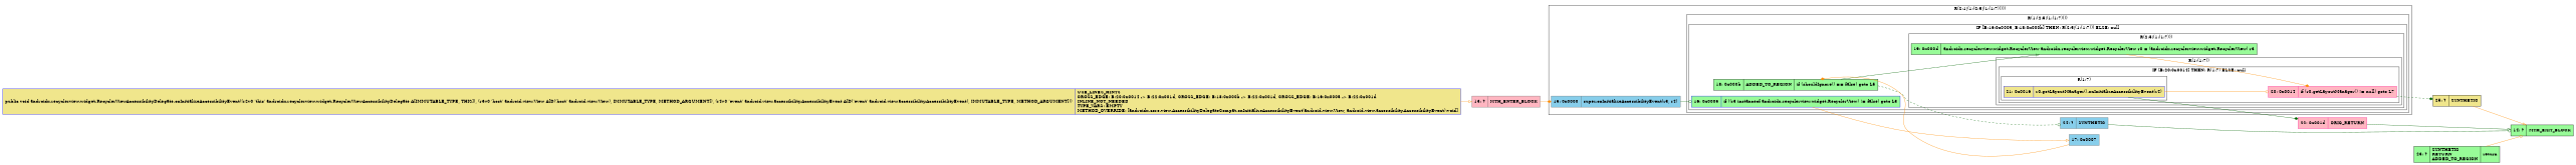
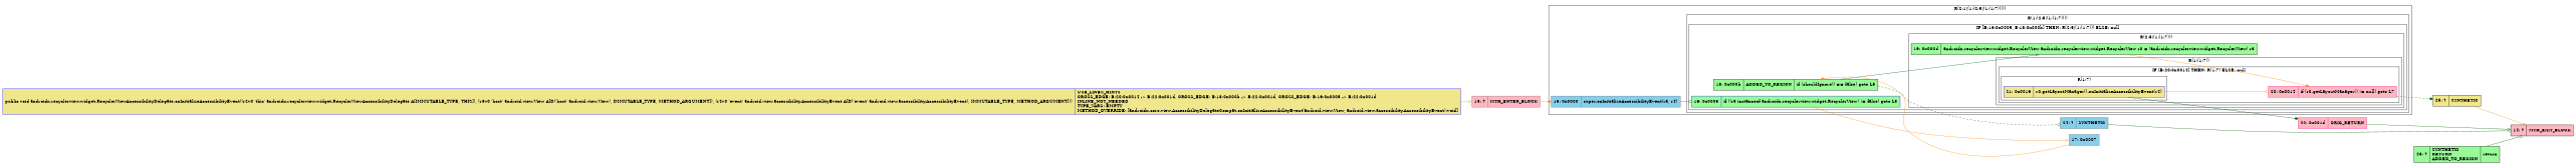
  digraph {
    rankdir=LR
    node [color=black fillcolor=palegreen shape=record style=filled]
    edge [arrowhead=odot color=darkgreen]
    n1 [color=blue fillcolor=khaki label="{21\:\ 0x0016|r0.getLayoutManager().onInitializeAccessibilityEvent(r4)\l}"]
    n2 [color=deeppink fillcolor=lightpink label="{20\:\ 0x0014|if (r0.getLayoutManager() != null) goto L7\l}"]
    n3 [label="{19\:\ 0x000d|androidx.recyclerview.widget.RecyclerView androidx.recyclerview.widget.RecyclerView r0 = (androidx.recyclerview.widget.RecyclerView) r3\l}"]
    n4 [color=blue label="{16\:\ 0x0005|if ((r3 instanceof androidx.recyclerview.widget.RecyclerView) != false) goto L3\l}"]
    n5 [label="{18\:\ 0x000b|ADDED_TO_REGION\l|if (shouldIgnore() == false) goto L5\l}"]
    n6 [color=gray40 fillcolor=skyblue label="{15\:\ 0x0000|super.onInitializeAccessibilityEvent(r3, r4)\l}"]
    n7 [color=deeppink fillcolor=lightpink label="{22\:\ 0x001d|ORIG_RETURN\l}"]
    n8 [fillcolor=khaki label="{25\:\ ?|SYNTHETIC\l}"]
    n9 [color=gray40 fillcolor=skyblue label="{17\:\ 0x0007}"]
    n10 [color=gray40 fillcolor=skyblue label="{24\:\ ?|SYNTHETIC\l}"]
    n11 [label="{23\:\ ?|SYNTHETIC\lRETURN\lADDED_TO_REGION\l|return\l}"]
-   n12 [label="{14\:\ ?|MTH_EXIT_BLOCK\l}"]
+   n12 [fillcolor=lightpink label="{14\:\ ?|MTH_EXIT_BLOCK\l}"]
    n13 [color=gray40 fillcolor=lightpink label="{13\:\ ?|MTH_ENTER_BLOCK\l}"]
    n14 [color=blue fillcolor=khaki label="{public void androidx.recyclerview.widget.RecyclerViewAccessibilityDelegate.onInitializeAccessibilityEvent((r2v0 'this' androidx.recyclerview.widget.RecyclerViewAccessibilityDelegate A[IMMUTABLE_TYPE, THIS]), (r3v0 'host' android.view.View A[D('host' android.view.View), IMMUTABLE_TYPE, METHOD_ARGUMENT]), (r4v0 'event' android.view.accessibility.AccessibilityEvent A[D('event' android.view.accessibility.AccessibilityEvent), IMMUTABLE_TYPE, METHOD_ARGUMENT]))  | USE_LINES_HINTS\lCROSS_EDGE: B:20:0x0014 \-\> B:22:0x001d, CROSS_EDGE: B:18:0x000b \-\> B:22:0x001d, CROSS_EDGE: B:16:0x0005 \-\> B:22:0x001d\lINLINE_NOT_NEEDED\lTYPE_VARS: EMPTY\lMETHOD_OVERRIDE: [androidx.core.view.AccessibilityDelegateCompat.onInitializeAccessibilityEvent(android.view.View, android.view.accessibility.AccessibilityEvent):void]\l}"]
    subgraph cluster_1 {
      label="R(2:1|(1:(2:5|(1:(1:7)))))"
      n6
      subgraph cluster_2 {
        label="R(1:(2:5|(1:(1:7))))"
        subgraph cluster_3 {
          label="IF [B:16:0x0005, B:18:0x000b] THEN: R(2:5|(1:(1:7))) ELSE: null"
          n4
          n5
          subgraph cluster_4 {
            label="R(2:5|(1:(1:7)))"
            n3
            subgraph cluster_5 {
              label="R(1:(1:7))"
              subgraph cluster_6 {
                label="IF [B:20:0x0014] THEN: R(1:7) ELSE: null"
                n2
                subgraph cluster_7 {
                  label="R(1:7)"
                  n1
                }
              }
            }
          }
        }
      }
    }
    n1 -> n2 [color=darkorange]
    n1 -> n7 [arrowhead=diamond]
    n2 -> n8 [arrowhead=diamond style=dashed]
    n3 -> n2 [arrowhead=diamond color=darkorange]
    n4 -> n9 [arrowhead=onormal color=darkorange]
    n5 -> n3 [arrowhead=onormal]
    n5 -> n10 [style=dashed]
    n6 -> n4
    n7 -> n12 [arrowhead=onormal]
    n8 -> n12 [arrowhead=onormal color=darkorange]
    n9 -> n5 [arrowhead=diamond color=darkorange]
    n10 -> n12
-   n11 -> n12 [color=darkorange]
+   n11 -> n12
    n13 -> n6 [arrowhead=diamond color=darkorange]
    n14 -> n13 [arrowhead=onormal color=darkorange]
  }
